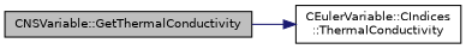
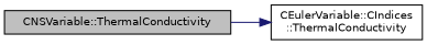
  digraph {
    rankdir=LR
    node [color=black fontname=Helvetica fontsize=10 shape=record style=filled]
-   n1 [fillcolor=grey75 fontcolor=black height=0.2 label="CNSVariable::GetThermalConductivity" width=0.4]
+   n1 [fillcolor=grey75 fontcolor=black height=0.2 label="CNSVariable::ThermalConductivity" width=0.4]
    n2 [fillcolor=white height=0.2 label="CEulerVariable::CIndices\l::ThermalConductivity" width=0.4]
    n1 -> n2 [color=midnightblue fontname=Helvetica fontsize=10 labelfontname=Helvetica labelfontsize=10 style=solid]
  }
